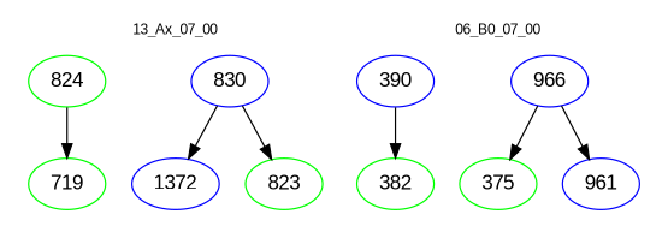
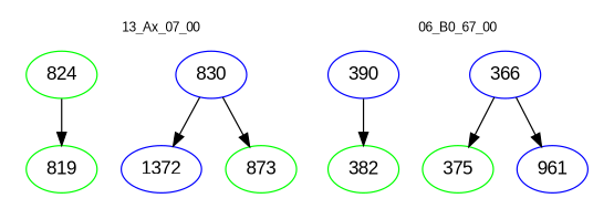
  digraph {
    fontname="Liberation Sans"
    node [color=blue fontname="Liberation Sans"]
    edge [color=black fontname="Liberation Sans"]
    n1 [label=830]
    n2 [color=green label=824]
    n3 [label=1372]
-   n4 [color=green label=823]
-   n5 [color=green label=719]
-   n6 [label=966]
+   n4 [color=green label=873]
+   n5 [color=green label=819]
+   n6 [label=366]
    n7 [label=390]
    n8 [color=green label=375]
    n9 [label=961]
    n10 [color=green label=382]
    subgraph cluster_1 {
      color=white
      fontsize=10
      label="13_Ax_07_00"
      n1
      n2
      n3
      n4
      n5
    }
    subgraph cluster_2 {
      color=white
      fontsize=10
-     label="06_B0_07_00"
+     label="06_B0_67_00"
      n6
      n7
      n8
      n9
      n10
    }
    n1 -> n3
    n1 -> n4
    n2 -> n5
    n6 -> n8
    n6 -> n9
    n7 -> n10
  }
